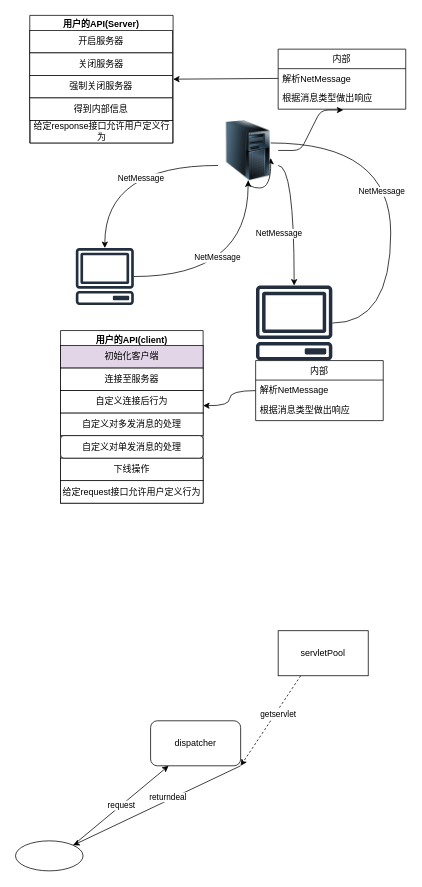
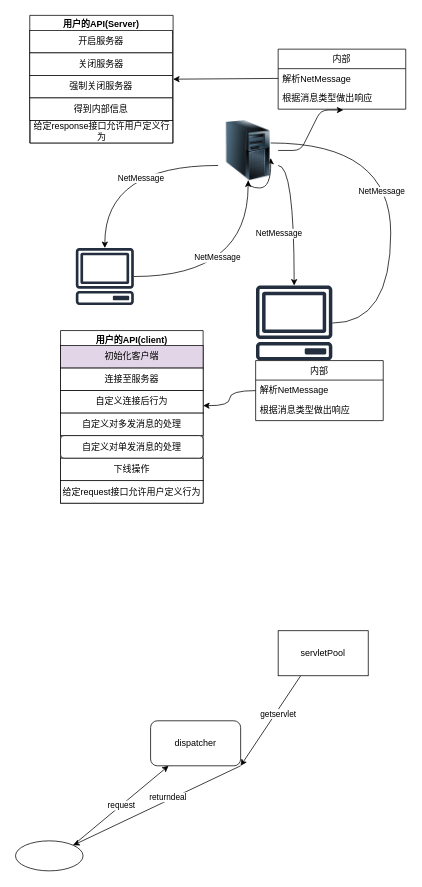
  <mxCell id="0" />
  <mxCell id="1" parent="0" />
  <mxCell id="2" style="edgeStyle=orthogonalEdgeStyle;curved=1;html=1;exitX=0;exitY=0.75;exitDx=0;exitDy=0;" parent="1" source="12" target="7" edge="1"><mxGeometry relative="1" as="geometry" /></mxCell>
  <mxCell id="3" value="NetMessage" style="edgeLabel;html=1;align=center;verticalAlign=middle;resizable=0;points=[];" parent="2" vertex="1" connectable="0"><mxGeometry x="-0.202" y="16" relative="1" as="geometry"><mxPoint as="offset" /></mxGeometry></mxCell>
  <mxCell id="4" style="edgeStyle=orthogonalEdgeStyle;curved=1;html=1;exitX=1;exitY=0.75;exitDx=0;exitDy=0;" parent="1" source="12" target="10" edge="1"><mxGeometry relative="1" as="geometry" /></mxCell>
  <mxCell id="5" style="edgeStyle=orthogonalEdgeStyle;curved=1;html=1;" parent="1" source="7" target="12" edge="1"><mxGeometry relative="1" as="geometry"><Array as="points"><mxPoint x="330" y="368" /></Array></mxGeometry></mxCell>
  <mxCell id="6" value="NetMessage" style="edgeLabel;html=1;align=center;verticalAlign=middle;resizable=0;points=[];" parent="5" vertex="1" connectable="0"><mxGeometry x="-0.206" y="26" relative="1" as="geometry"><mxPoint as="offset" /></mxGeometry></mxCell>
  <mxCell id="7" value="" style="outlineConnect=0;fontColor=#232F3E;gradientColor=none;fillColor=#232F3E;strokeColor=none;dashed=0;verticalLabelPosition=bottom;verticalAlign=top;align=center;html=1;fontSize=12;fontStyle=0;aspect=fixed;pointerEvents=1;shape=mxgraph.aws4.client;" parent="1" vertex="1"><mxGeometry x="100" y="330" width="78" height="76" as="geometry" /></mxCell>
  <mxCell id="8" value="NetMessage" style="edgeLabel;html=1;align=center;verticalAlign=middle;resizable=0;points=[];" parent="1" vertex="1" connectable="0"><mxGeometry x="370" y="310" as="geometry" /></mxCell>
  <mxCell id="9" style="edgeStyle=orthogonalEdgeStyle;curved=1;html=1;startArrow=none;" parent="1" source="12" edge="1"><mxGeometry relative="1" as="geometry"><mxPoint x="360" y="210" as="targetPoint" /><Array as="points" /></mxGeometry></mxCell>
  <mxCell id="10" value="" style="outlineConnect=0;fontColor=#232F3E;gradientColor=none;fillColor=#232F3E;strokeColor=none;dashed=0;verticalLabelPosition=bottom;verticalAlign=top;align=center;html=1;fontSize=12;fontStyle=0;aspect=fixed;pointerEvents=1;shape=mxgraph.aws4.client;" parent="1" vertex="1"><mxGeometry x="340" y="380" width="102.64" height="100" as="geometry" /></mxCell>
  <mxCell id="11" style="edgeStyle=entityRelationEdgeStyle;html=1;entryX=0.511;entryY=1.04;entryDx=0;entryDy=0;entryPerimeter=0;" parent="1" source="12" target="21" edge="1"><mxGeometry relative="1" as="geometry" /></mxCell>
  <mxCell id="12" value="" style="image;html=1;image=img/lib/clip_art/computers/Server_Tower_128x128.png" parent="1" vertex="1"><mxGeometry x="290" y="160" width="80" height="80" as="geometry" /></mxCell>
  <mxCell id="13" value="" style="edgeStyle=orthogonalEdgeStyle;curved=1;html=1;endArrow=none;" parent="1" source="10" edge="1"><mxGeometry relative="1" as="geometry"><mxPoint x="360" y="190" as="targetPoint" /><mxPoint x="442.195" y="430" as="sourcePoint" /><Array as="points"><mxPoint x="520" y="430" /><mxPoint x="520" y="190" /></Array></mxGeometry></mxCell>
  <mxCell id="14" value="NetMessage" style="edgeLabel;html=1;align=center;verticalAlign=middle;resizable=0;points=[];" parent="13" vertex="1" connectable="0"><mxGeometry x="0.058" y="13" relative="1" as="geometry"><mxPoint as="offset" /></mxGeometry></mxCell>
  <mxCell id="15" style="edgeStyle=orthogonalEdgeStyle;html=1;curved=1;" parent="1" source="16" edge="1"><mxGeometry relative="1" as="geometry"><mxPoint x="270" y="540" as="targetPoint" /></mxGeometry></mxCell>
  <mxCell id="16" value="内部" style="swimlane;fontStyle=0;childLayout=stackLayout;horizontal=1;startSize=26;horizontalStack=0;resizeParent=1;resizeParentMax=0;resizeLast=0;collapsible=1;marginBottom=0;" parent="1" vertex="1"><mxGeometry x="340" y="480" width="170" height="80" as="geometry"><mxRectangle x="360" y="300" width="50" height="26" as="alternateBounds" /></mxGeometry></mxCell>
  <mxCell id="17" value="解析NetMessage&#10;" style="text;strokeColor=none;fillColor=none;align=left;verticalAlign=top;spacingLeft=4;spacingRight=4;overflow=hidden;rotatable=0;points=[[0,0.5],[1,0.5]];portConstraint=eastwest;" parent="16" vertex="1"><mxGeometry y="26" width="170" height="26" as="geometry" /></mxCell>
  <mxCell id="18" value="根据消息类型做出响应&#10;" style="text;strokeColor=none;fillColor=none;align=left;verticalAlign=top;spacingLeft=4;spacingRight=4;overflow=hidden;rotatable=0;points=[[0,0.5],[1,0.5]];portConstraint=eastwest;" parent="16" vertex="1"><mxGeometry y="52" width="170" height="28" as="geometry" /></mxCell>
  <mxCell id="19" value="内部" style="swimlane;fontStyle=0;childLayout=stackLayout;horizontal=1;startSize=26;horizontalStack=0;resizeParent=1;resizeParentMax=0;resizeLast=0;collapsible=1;marginBottom=0;" parent="1" vertex="1"><mxGeometry x="370" y="65" width="170" height="80" as="geometry"><mxRectangle x="360" y="300" width="50" height="26" as="alternateBounds" /></mxGeometry></mxCell>
  <mxCell id="20" value="解析NetMessage&#10;" style="text;strokeColor=none;fillColor=none;align=left;verticalAlign=top;spacingLeft=4;spacingRight=4;overflow=hidden;rotatable=0;points=[[0,0.5],[1,0.5]];portConstraint=eastwest;" parent="19" vertex="1"><mxGeometry y="26" width="170" height="26" as="geometry" /></mxCell>
  <mxCell id="21" value="根据消息类型做出响应&#10;" style="text;strokeColor=none;fillColor=none;align=left;verticalAlign=top;spacingLeft=4;spacingRight=4;overflow=hidden;rotatable=0;points=[[0,0.5],[1,0.5]];portConstraint=eastwest;" parent="19" vertex="1"><mxGeometry y="52" width="170" height="28" as="geometry" /></mxCell>
  <mxCell id="22" value="用户的API(Server)" style="swimlane;" parent="1" vertex="1"><mxGeometry x="39" y="20" width="191" height="170" as="geometry" /></mxCell>
  <mxCell id="23" value="开启服务器" style="whiteSpace=wrap;html=1;" parent="22" vertex="1"><mxGeometry y="20" width="190" height="30" as="geometry" /></mxCell>
  <mxCell id="24" value="关闭服务器" style="whiteSpace=wrap;html=1;" parent="22" vertex="1"><mxGeometry y="50" width="190" height="30" as="geometry" /></mxCell>
  <mxCell id="25" value="强制关闭服务器" style="whiteSpace=wrap;html=1;" parent="22" vertex="1"><mxGeometry y="80" width="190" height="30" as="geometry" /></mxCell>
  <mxCell id="26" value="得到内部信息" style="whiteSpace=wrap;html=1;" parent="22" vertex="1"><mxGeometry y="110" width="190" height="30" as="geometry" /></mxCell>
  <mxCell id="27" value="给定response接口允许用户定义行为" style="whiteSpace=wrap;html=1;" parent="22" vertex="1"><mxGeometry x="0.5" y="140" width="190" height="30" as="geometry" /></mxCell>
  <mxCell id="28" style="edgeStyle=none;html=1;exitX=0;exitY=0.5;exitDx=0;exitDy=0;entryX=1;entryY=0.5;entryDx=0;entryDy=0;" parent="1" source="20" target="22" edge="1"><mxGeometry relative="1" as="geometry" /></mxCell>
  <mxCell id="29" value="用户的API(client)" style="swimlane;" parent="1" vertex="1"><mxGeometry x="80" y="440" width="190" height="230" as="geometry" /></mxCell>
  <mxCell id="30" value="初始化客户端" style="whiteSpace=wrap;html=1;fillColor=#e1d5e7;" parent="29" vertex="1"><mxGeometry y="20" width="190" height="30" as="geometry" /></mxCell>
  <mxCell id="31" value="连接至服务器" style="whiteSpace=wrap;html=1;" parent="29" vertex="1"><mxGeometry y="50" width="190" height="30" as="geometry" /></mxCell>
  <mxCell id="32" value="自定义连接后行为" style="whiteSpace=wrap;html=1;" parent="29" vertex="1"><mxGeometry y="80" width="190" height="30" as="geometry" /></mxCell>
  <mxCell id="33" value="自定义对多发消息的处理" style="whiteSpace=wrap;html=1;" parent="29" vertex="1"><mxGeometry y="110" width="190" height="30" as="geometry" /></mxCell>
  <mxCell id="34" value="给定request接口允许用户定义行为" style="whiteSpace=wrap;html=1;" parent="29" vertex="1"><mxGeometry y="200" width="190" height="30" as="geometry" /></mxCell>
  <mxCell id="35" value="下线操作" style="whiteSpace=wrap;html=1;" parent="29" vertex="1"><mxGeometry y="170" width="190" height="30" as="geometry" /></mxCell>
  <mxCell id="36" value="自定义对单发消息的处理" style="whiteSpace=wrap;html=1;rounded=1;" parent="29" vertex="1"><mxGeometry y="140" width="190" height="30" as="geometry" /></mxCell>
- <mxCell id="37" style="edgeStyle=none;html=1;exitX=0.25;exitY=1;exitDx=0;exitDy=0;entryX=1;entryY=1;entryDx=0;entryDy=0;dashed=1;" edge="1" parent="1" source="39" target="42"><mxGeometry relative="1" as="geometry" /></mxCell>
+ <mxCell id="37" style="edgeStyle=none;html=1;exitX=0.25;exitY=1;exitDx=0;exitDy=0;entryX=1;entryY=1;entryDx=0;entryDy=0;" edge="1" parent="1" source="39" target="42"><mxGeometry relative="1" as="geometry" /></mxCell>
  <mxCell id="38" value="getservlet" style="edgeLabel;html=1;align=center;verticalAlign=middle;resizable=0;points=[];" vertex="1" connectable="0" parent="37"><mxGeometry x="-0.18" y="3" relative="1" as="geometry"><mxPoint as="offset" /></mxGeometry></mxCell>
  <mxCell id="39" value="servletPool" style="rounded=0;whiteSpace=wrap;html=1;" vertex="1" parent="1"><mxGeometry x="370" y="840" width="120" height="60" as="geometry" /></mxCell>
  <mxCell id="40" style="edgeStyle=none;html=1;exitX=1;exitY=1;exitDx=0;exitDy=0;entryX=1;entryY=0;entryDx=0;entryDy=0;" edge="1" parent="1" source="42" target="44"><mxGeometry relative="1" as="geometry" /></mxCell>
  <mxCell id="41" value="returndeal" style="edgeLabel;html=1;align=center;verticalAlign=middle;resizable=0;points=[];" vertex="1" connectable="0" parent="40"><mxGeometry x="-0.142" y="-4" relative="1" as="geometry"><mxPoint as="offset" /></mxGeometry></mxCell>
  <mxCell id="42" value="dispatcher" style="rounded=1;whiteSpace=wrap;html=1;" vertex="1" parent="1"><mxGeometry x="200" y="960" width="120" height="60" as="geometry" /></mxCell>
  <mxCell id="43" value="request" style="edgeStyle=none;html=1;exitX=1;exitY=0;exitDx=0;exitDy=0;" edge="1" parent="1" source="44" target="42"><mxGeometry relative="1" as="geometry" /></mxCell>
  <mxCell id="44" value="" style="ellipse;whiteSpace=wrap;html=1;" vertex="1" parent="1"><mxGeometry x="20" y="1120" width="90" height="40" as="geometry" /></mxCell>
